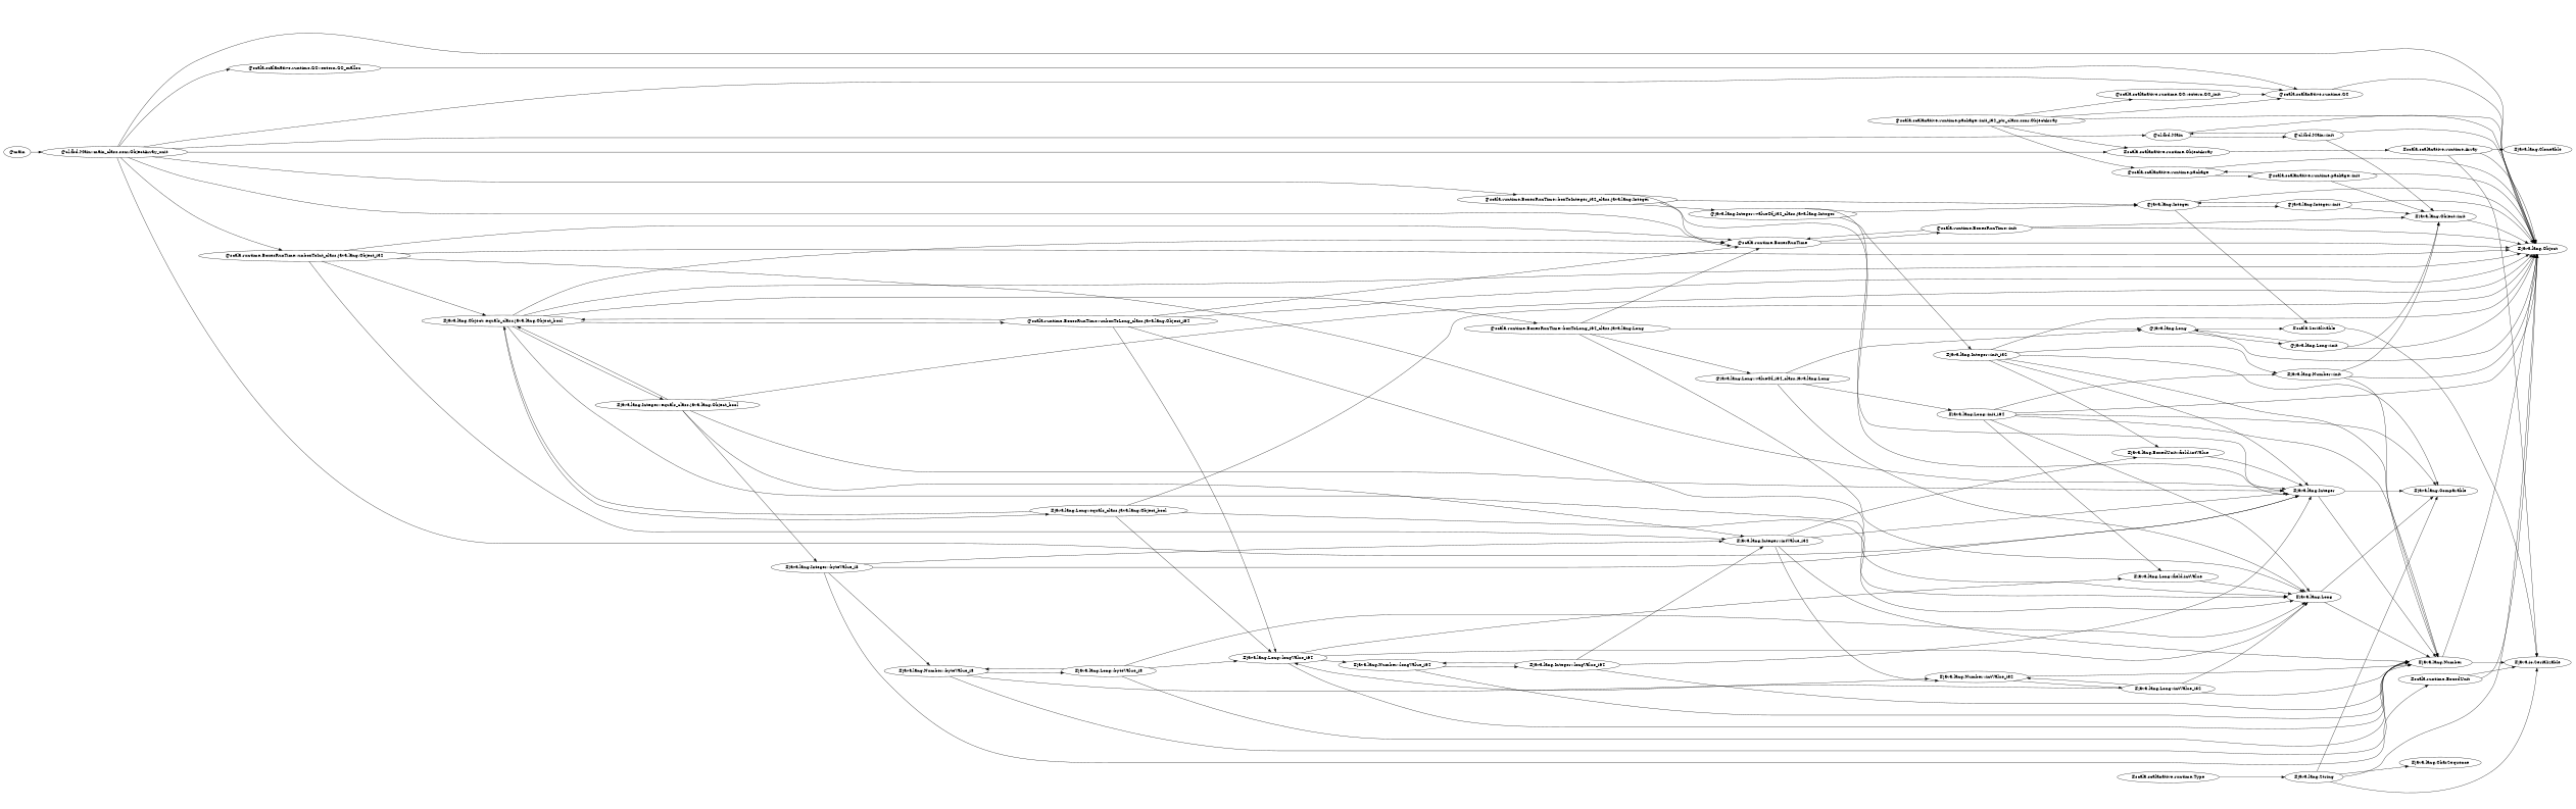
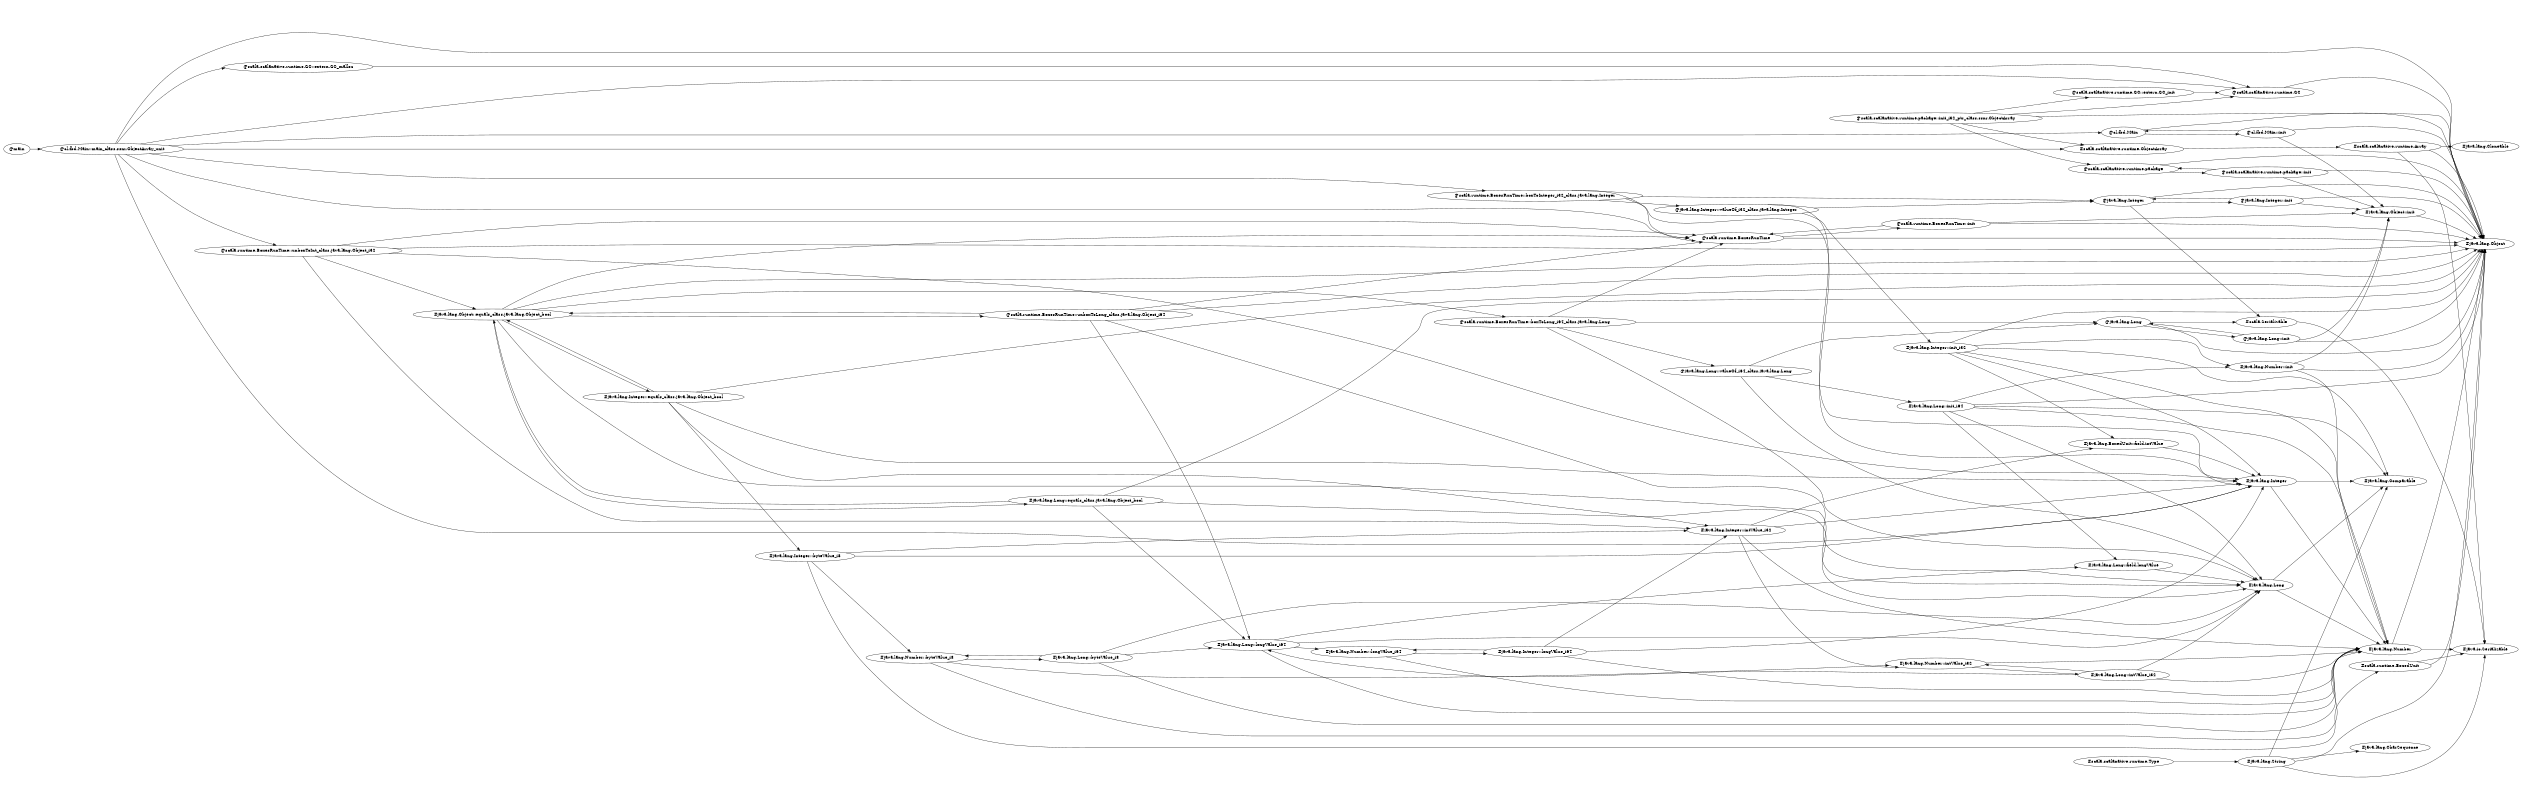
  digraph {
    rankdir=LR
    "@main"
    "@cl.fbd.Main::main_class.ssnr.ObjectArray_unit"
    "#java.lang.Object"
    "#scala.scalanative.runtime.ObjectArray"
    "@scala.scalanative.runtime.GC"
    "@scala.runtime.BoxesRunTime::boxToInteger_i32_class.java.lang.Integer"
    "#java.lang.Integer"
    "@scala.runtime.BoxesRunTime"
    "@scala.runtime.BoxesRunTime::unboxToInt_class.java.lang.Object_i32"
    "@cl.fbd.Main"
    "@scala.scalanative.runtime.GC::extern.GC_malloc"
    "#scala.scalanative.runtime.Array"
    "@java.lang.Integer::valueOf_i32_class.java.lang.Integer"
    "@java.lang.Integer"
    "#java.lang.Comparable"
    "#java.lang.Number"
    "@scala.runtime.BoxesRunTime::init"
    "#java.lang.Object::equals_class.java.lang.Object_bool"
    "#java.lang.Integer::intValue_i32"
    "@cl.fbd.Main::init"
    "#scala.scalanative.runtime.Type"
    "#java.lang.String"
    "#java.io.Serializable"
    "#java.lang.CharSequence"
    "#java.lang.Cloneable"
    "#scala.runtime.BoxedUnit"
    "@scala.scalanative.runtime.package::init_i32_ptr_class.ssnr.ObjectArray"
    "@scala.scalanative.runtime.package"
    "@scala.scalanative.runtime.GC::extern.GC_init"
    "@scala.scalanative.runtime.package::init"
    "#java.lang.Object::init"
    "#java.lang.Integer::init_i32"
    "#scala.Serializable"
    "@java.lang.Integer::init"
    "#java.lang.Long"
    "@scala.runtime.BoxesRunTime::boxToLong_i64_class.java.lang.Long"
    "@scala.runtime.BoxesRunTime::unboxToLong_class.java.lang.Object_i64"
    "#java.lang.Long::equals_class.java.lang.Object_bool"
    "#java.lang.Integer::equals_class.java.lang.Object_bool"
    "#java.lang.Number::intValue_i32"
    n41 [label="#java.lang.BoxedUnit::field.intValue"]
    "@java.lang.Long"
    "@java.lang.Long::valueOf_i64_class.java.lang.Long"
    "#java.lang.Long::longValue_i64"
    "#java.lang.Integer::byteValue_i8"
    "#java.lang.Long::intValue_i32"
    "@java.lang.Long::init"
    "#java.lang.Long::init_i64"
    "#java.lang.Number::longValue_i64"
-   "#java.lang.Long::field.longValue" [label="#java.lang.Long::field.intValue"]
+   "#java.lang.Long::field.longValue"
    "#java.lang.Integer::longValue_i64"
    "#java.lang.Number::init"
    "#java.lang.Number::byteValue_i8"
    "#java.lang.Long::byteValue_i8"
    "@main" -> "@cl.fbd.Main::main_class.ssnr.ObjectArray_unit"
    "@cl.fbd.Main::main_class.ssnr.ObjectArray_unit" -> "#java.lang.Object"
    "@cl.fbd.Main::main_class.ssnr.ObjectArray_unit" -> "#scala.scalanative.runtime.ObjectArray"
    "@cl.fbd.Main::main_class.ssnr.ObjectArray_unit" -> "@scala.scalanative.runtime.GC"
    "@cl.fbd.Main::main_class.ssnr.ObjectArray_unit" -> "@scala.runtime.BoxesRunTime::boxToInteger_i32_class.java.lang.Integer"
    "@cl.fbd.Main::main_class.ssnr.ObjectArray_unit" -> "#java.lang.Integer"
    "@cl.fbd.Main::main_class.ssnr.ObjectArray_unit" -> "@scala.runtime.BoxesRunTime"
    "@cl.fbd.Main::main_class.ssnr.ObjectArray_unit" -> "@scala.runtime.BoxesRunTime::unboxToInt_class.java.lang.Object_i32"
    "@cl.fbd.Main::main_class.ssnr.ObjectArray_unit" -> "@cl.fbd.Main"
    "@cl.fbd.Main::main_class.ssnr.ObjectArray_unit" -> "@scala.scalanative.runtime.GC::extern.GC_malloc"
    "#scala.scalanative.runtime.ObjectArray" -> "#scala.scalanative.runtime.Array"
    "@scala.scalanative.runtime.GC" -> "#java.lang.Object"
    "@scala.runtime.BoxesRunTime::boxToInteger_i32_class.java.lang.Integer" -> "#java.lang.Integer"
    "@scala.runtime.BoxesRunTime::boxToInteger_i32_class.java.lang.Integer" -> "@scala.runtime.BoxesRunTime"
    "@scala.runtime.BoxesRunTime::boxToInteger_i32_class.java.lang.Integer" -> "@java.lang.Integer::valueOf_i32_class.java.lang.Integer"
    "@scala.runtime.BoxesRunTime::boxToInteger_i32_class.java.lang.Integer" -> "@java.lang.Integer"
    "#java.lang.Integer" -> "#java.lang.Comparable"
    "#java.lang.Integer" -> "#java.lang.Number"
    "@scala.runtime.BoxesRunTime" -> "#java.lang.Object"
    "@scala.runtime.BoxesRunTime" -> "@scala.runtime.BoxesRunTime::init"
    "@scala.runtime.BoxesRunTime::unboxToInt_class.java.lang.Object_i32" -> "#java.lang.Object"
    "@scala.runtime.BoxesRunTime::unboxToInt_class.java.lang.Object_i32" -> "#java.lang.Integer"
    "@scala.runtime.BoxesRunTime::unboxToInt_class.java.lang.Object_i32" -> "@scala.runtime.BoxesRunTime"
    "@scala.runtime.BoxesRunTime::unboxToInt_class.java.lang.Object_i32" -> "#java.lang.Object::equals_class.java.lang.Object_bool"
    "@scala.runtime.BoxesRunTime::unboxToInt_class.java.lang.Object_i32" -> "#java.lang.Integer::intValue_i32"
    "@cl.fbd.Main" -> "#java.lang.Object"
    "@cl.fbd.Main" -> "@cl.fbd.Main::init"
    "@scala.scalanative.runtime.GC::extern.GC_malloc" -> "@scala.scalanative.runtime.GC"
    "#scala.scalanative.runtime.Array" -> "#java.lang.Object"
    "#scala.scalanative.runtime.Array" -> "#java.io.Serializable"
    "#scala.scalanative.runtime.Array" -> "#java.lang.Cloneable"
    "@java.lang.Integer::valueOf_i32_class.java.lang.Integer" -> "#java.lang.Integer"
    "@java.lang.Integer::valueOf_i32_class.java.lang.Integer" -> "@java.lang.Integer"
    "@java.lang.Integer::valueOf_i32_class.java.lang.Integer" -> "#java.lang.Integer::init_i32"
    "@java.lang.Integer" -> "#java.lang.Object"
    "@java.lang.Integer" -> "#scala.Serializable"
    "@java.lang.Integer" -> "@java.lang.Integer::init"
    "#java.lang.Number" -> "#java.lang.Object"
    "#java.lang.Number" -> "#java.io.Serializable"
    "@scala.runtime.BoxesRunTime::init" -> "#java.lang.Object"
    "@scala.runtime.BoxesRunTime::init" -> "@scala.runtime.BoxesRunTime"
    "@scala.runtime.BoxesRunTime::init" -> "#java.lang.Object::init"
    "#java.lang.Object::equals_class.java.lang.Object_bool" -> "#java.lang.Object"
    "#java.lang.Object::equals_class.java.lang.Object_bool" -> "@scala.runtime.BoxesRunTime"
    "#java.lang.Object::equals_class.java.lang.Object_bool" -> "#java.lang.Long"
    "#java.lang.Object::equals_class.java.lang.Object_bool" -> "@scala.runtime.BoxesRunTime::boxToLong_i64_class.java.lang.Long"
    "#java.lang.Object::equals_class.java.lang.Object_bool" -> "@scala.runtime.BoxesRunTime::unboxToLong_class.java.lang.Object_i64"
    "#java.lang.Object::equals_class.java.lang.Object_bool" -> "#java.lang.Long::equals_class.java.lang.Object_bool"
    "#java.lang.Object::equals_class.java.lang.Object_bool" -> "#java.lang.Integer::equals_class.java.lang.Object_bool"
    "#java.lang.Integer::intValue_i32" -> "#java.lang.Integer"
    "#java.lang.Integer::intValue_i32" -> "#java.lang.Number"
    "#java.lang.Integer::intValue_i32" -> "#java.lang.Number::intValue_i32"
    "#java.lang.Integer::intValue_i32" -> n41
    "@cl.fbd.Main::init" -> "#java.lang.Object"
    "@cl.fbd.Main::init" -> "@cl.fbd.Main"
    "@cl.fbd.Main::init" -> "#java.lang.Object::init"
    "#scala.scalanative.runtime.Type" -> "#java.lang.String"
    "#java.lang.String" -> "#java.lang.Object"
    "#java.lang.String" -> "#java.lang.Comparable"
    "#java.lang.String" -> "#java.io.Serializable"
    "#java.lang.String" -> "#java.lang.CharSequence"
    "#scala.runtime.BoxedUnit" -> "#java.lang.Object"
    "#scala.runtime.BoxedUnit" -> "#java.io.Serializable"
    "@scala.scalanative.runtime.package::init_i32_ptr_class.ssnr.ObjectArray" -> "#java.lang.Object"
    "@scala.scalanative.runtime.package::init_i32_ptr_class.ssnr.ObjectArray" -> "#scala.scalanative.runtime.ObjectArray"
    "@scala.scalanative.runtime.package::init_i32_ptr_class.ssnr.ObjectArray" -> "@scala.scalanative.runtime.GC"
    "@scala.scalanative.runtime.package::init_i32_ptr_class.ssnr.ObjectArray" -> "@scala.scalanative.runtime.package"
    "@scala.scalanative.runtime.package::init_i32_ptr_class.ssnr.ObjectArray" -> "@scala.scalanative.runtime.GC::extern.GC_init"
    "@scala.scalanative.runtime.package" -> "#java.lang.Object"
    "@scala.scalanative.runtime.package" -> "@scala.scalanative.runtime.package::init"
    "@scala.scalanative.runtime.GC::extern.GC_init" -> "@scala.scalanative.runtime.GC"
    "@scala.scalanative.runtime.package::init" -> "#java.lang.Object"
    "@scala.scalanative.runtime.package::init" -> "@scala.scalanative.runtime.package"
    "@scala.scalanative.runtime.package::init" -> "#java.lang.Object::init"
    "#java.lang.Object::init" -> "#java.lang.Object"
    "#java.lang.Integer::init_i32" -> "#java.lang.Object"
    "#java.lang.Integer::init_i32" -> "#java.lang.Integer"
    "#java.lang.Integer::init_i32" -> "#java.lang.Comparable"
    "#java.lang.Integer::init_i32" -> "#java.lang.Number"
    "#java.lang.Integer::init_i32" -> n41
    "#java.lang.Integer::init_i32" -> "#java.lang.Number::init"
    "#scala.Serializable" -> "#java.io.Serializable"
    "@java.lang.Integer::init" -> "#java.lang.Object"
    "@java.lang.Integer::init" -> "@java.lang.Integer"
    "@java.lang.Integer::init" -> "#java.lang.Object::init"
    "#java.lang.Long" -> "#java.lang.Comparable"
    "#java.lang.Long" -> "#java.lang.Number"
    "@scala.runtime.BoxesRunTime::boxToLong_i64_class.java.lang.Long" -> "@scala.runtime.BoxesRunTime"
    "@scala.runtime.BoxesRunTime::boxToLong_i64_class.java.lang.Long" -> "#java.lang.Long"
    "@scala.runtime.BoxesRunTime::boxToLong_i64_class.java.lang.Long" -> "@java.lang.Long"
    "@scala.runtime.BoxesRunTime::boxToLong_i64_class.java.lang.Long" -> "@java.lang.Long::valueOf_i64_class.java.lang.Long"
    "@scala.runtime.BoxesRunTime::unboxToLong_class.java.lang.Object_i64" -> "#java.lang.Object"
    "@scala.runtime.BoxesRunTime::unboxToLong_class.java.lang.Object_i64" -> "@scala.runtime.BoxesRunTime"
    "@scala.runtime.BoxesRunTime::unboxToLong_class.java.lang.Object_i64" -> "#java.lang.Object::equals_class.java.lang.Object_bool"
    "@scala.runtime.BoxesRunTime::unboxToLong_class.java.lang.Object_i64" -> "#java.lang.Long"
    "@scala.runtime.BoxesRunTime::unboxToLong_class.java.lang.Object_i64" -> "#java.lang.Long::longValue_i64"
    "#java.lang.Long::equals_class.java.lang.Object_bool" -> "#java.lang.Object"
    "#java.lang.Long::equals_class.java.lang.Object_bool" -> "#java.lang.Object::equals_class.java.lang.Object_bool"
    "#java.lang.Long::equals_class.java.lang.Object_bool" -> "#java.lang.Long"
    "#java.lang.Long::equals_class.java.lang.Object_bool" -> "#java.lang.Long::longValue_i64"
    "#java.lang.Integer::equals_class.java.lang.Object_bool" -> "#java.lang.Object"
    "#java.lang.Integer::equals_class.java.lang.Object_bool" -> "#java.lang.Integer"
    "#java.lang.Integer::equals_class.java.lang.Object_bool" -> "#java.lang.Object::equals_class.java.lang.Object_bool"
    "#java.lang.Integer::equals_class.java.lang.Object_bool" -> "#java.lang.Integer::intValue_i32"
    "#java.lang.Integer::equals_class.java.lang.Object_bool" -> "#java.lang.Integer::byteValue_i8"
    "#java.lang.Number::intValue_i32" -> "#java.lang.Number"
    "#java.lang.Number::intValue_i32" -> "#java.lang.Long::intValue_i32"
    n41 -> "#java.lang.Integer"
    "@java.lang.Long" -> "#java.lang.Object"
    "@java.lang.Long" -> "#scala.Serializable"
    "@java.lang.Long" -> "@java.lang.Long::init"
    "@java.lang.Long::valueOf_i64_class.java.lang.Long" -> "#java.lang.Long"
    "@java.lang.Long::valueOf_i64_class.java.lang.Long" -> "@java.lang.Long"
    "@java.lang.Long::valueOf_i64_class.java.lang.Long" -> "#java.lang.Long::init_i64"
    "#java.lang.Long::longValue_i64" -> "#java.lang.Number"
    "#java.lang.Long::longValue_i64" -> "#java.lang.Long"
    "#java.lang.Long::longValue_i64" -> "#java.lang.Number::longValue_i64"
    "#java.lang.Long::longValue_i64" -> "#java.lang.Long::field.longValue"
    "#java.lang.Integer::byteValue_i8" -> "#java.lang.Integer"
    "#java.lang.Integer::byteValue_i8" -> "#java.lang.Integer::intValue_i32"
    "#java.lang.Integer::byteValue_i8" -> "#scala.runtime.BoxedUnit"
    "#java.lang.Integer::byteValue_i8" -> "#java.lang.Number::byteValue_i8"
    "#java.lang.Long::intValue_i32" -> "#java.lang.Number"
    "#java.lang.Long::intValue_i32" -> "#java.lang.Long"
    "#java.lang.Long::intValue_i32" -> "#java.lang.Number::intValue_i32"
    "#java.lang.Long::intValue_i32" -> "#java.lang.Long::longValue_i64"
    "@java.lang.Long::init" -> "#java.lang.Object"
    "@java.lang.Long::init" -> "#java.lang.Object::init"
    "@java.lang.Long::init" -> "@java.lang.Long"
    "#java.lang.Long::init_i64" -> "#java.lang.Object"
    "#java.lang.Long::init_i64" -> "#java.lang.Comparable"
    "#java.lang.Long::init_i64" -> "#java.lang.Number"
    "#java.lang.Long::init_i64" -> "#java.lang.Long"
    "#java.lang.Long::init_i64" -> "#java.lang.Long::field.longValue"
    "#java.lang.Long::init_i64" -> "#java.lang.Number::init"
    "#java.lang.Number::longValue_i64" -> "#java.lang.Number"
    "#java.lang.Number::longValue_i64" -> "#java.lang.Integer::longValue_i64"
    "#java.lang.Long::field.longValue" -> "#java.lang.Long"
    "#java.lang.Integer::longValue_i64" -> "#java.lang.Integer"
    "#java.lang.Integer::longValue_i64" -> "#java.lang.Number"
    "#java.lang.Integer::longValue_i64" -> "#java.lang.Integer::intValue_i32"
    "#java.lang.Integer::longValue_i64" -> "#java.lang.Number::longValue_i64"
    "#java.lang.Number::init" -> "#java.lang.Object"
    "#java.lang.Number::init" -> "#java.lang.Number"
    "#java.lang.Number::init" -> "#java.lang.Object::init"
    "#java.lang.Number::byteValue_i8" -> "#java.lang.Number"
    "#java.lang.Number::byteValue_i8" -> "#java.lang.Number::intValue_i32"
    "#java.lang.Number::byteValue_i8" -> "#java.lang.Long::byteValue_i8"
    "#java.lang.Long::byteValue_i8" -> "#java.lang.Number"
    "#java.lang.Long::byteValue_i8" -> "#java.lang.Long"
    "#java.lang.Long::byteValue_i8" -> "#java.lang.Long::longValue_i64"
    "#java.lang.Long::byteValue_i8" -> "#java.lang.Number::byteValue_i8"
  }
